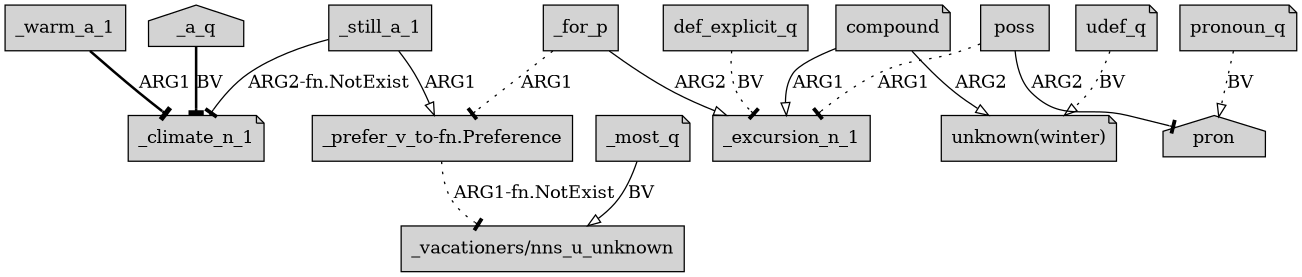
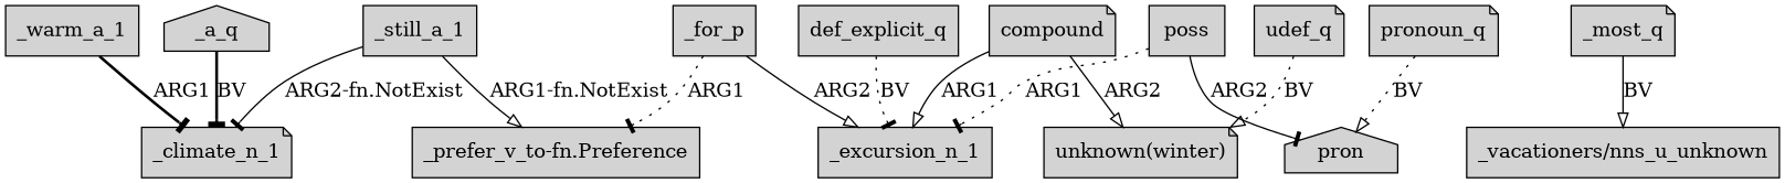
  digraph {
    node [shape=box style=filled]
    edge [arrowhead=tee style=solid]
    _a_q [shape=house]
    _climate_n_1 [shape=note]
    compound [shape=note]
    _excursion_n_1
    n5 [label="unknown(winter)" shape=note]
    poss
    pron [shape=house]
    "_prefer_v_to-fn.Preference"
    "_vacationers/nns_u_unknown"
    _warm_a_1
    def_explicit_q
    _still_a_1
    _for_p
    udef_q [shape=note]
    _most_q [shape=note]
    pronoun_q [shape=note]
    _a_q -> _climate_n_1 [label=BV style=bold]
    compound -> _excursion_n_1 [arrowhead=onormal label=ARG1]
    compound -> n5 [arrowhead=onormal label=ARG2]
    poss -> _excursion_n_1 [label=ARG1 style=dotted]
    poss -> pron [label=ARG2]
-   "_prefer_v_to-fn.Preference" -> "_vacationers/nns_u_unknown" [label="ARG1-fn.NotExist" style=dotted]
    _warm_a_1 -> _climate_n_1 [label=ARG1 style=bold]
    def_explicit_q -> _excursion_n_1 [label=BV style=dotted]
    _still_a_1 -> _climate_n_1 [label="ARG2-fn.NotExist"]
-   _still_a_1 -> "_prefer_v_to-fn.Preference" [arrowhead=onormal label=ARG1]
+   _still_a_1 -> "_prefer_v_to-fn.Preference" [arrowhead=onormal label="ARG1-fn.NotExist"]
    _for_p -> _excursion_n_1 [arrowhead=onormal label=ARG2]
    _for_p -> "_prefer_v_to-fn.Preference" [label=ARG1 style=dotted]
    udef_q -> n5 [arrowhead=onormal label=BV style=dotted]
    _most_q -> "_vacationers/nns_u_unknown" [arrowhead=onormal label=BV]
    pronoun_q -> pron [arrowhead=onormal label=BV style=dotted]
  }
